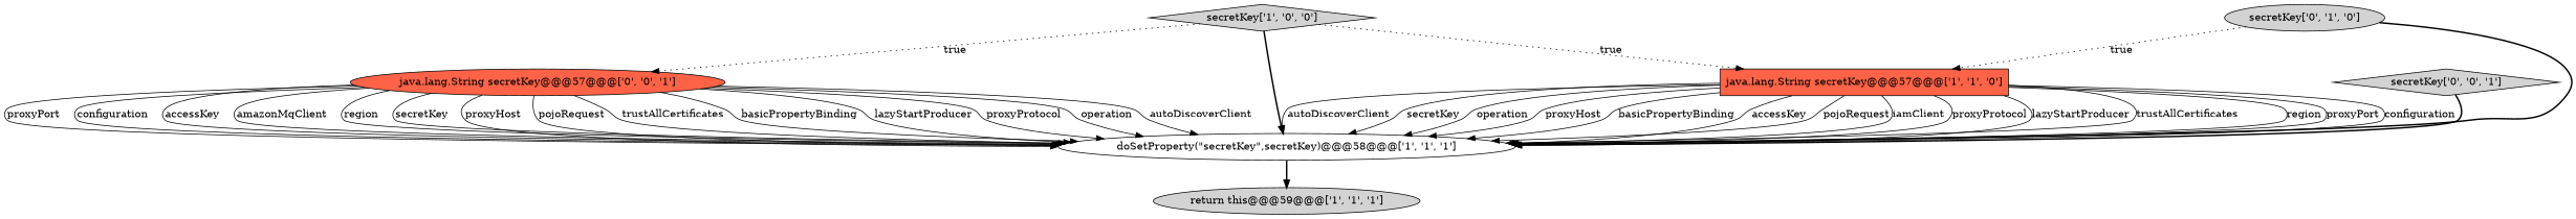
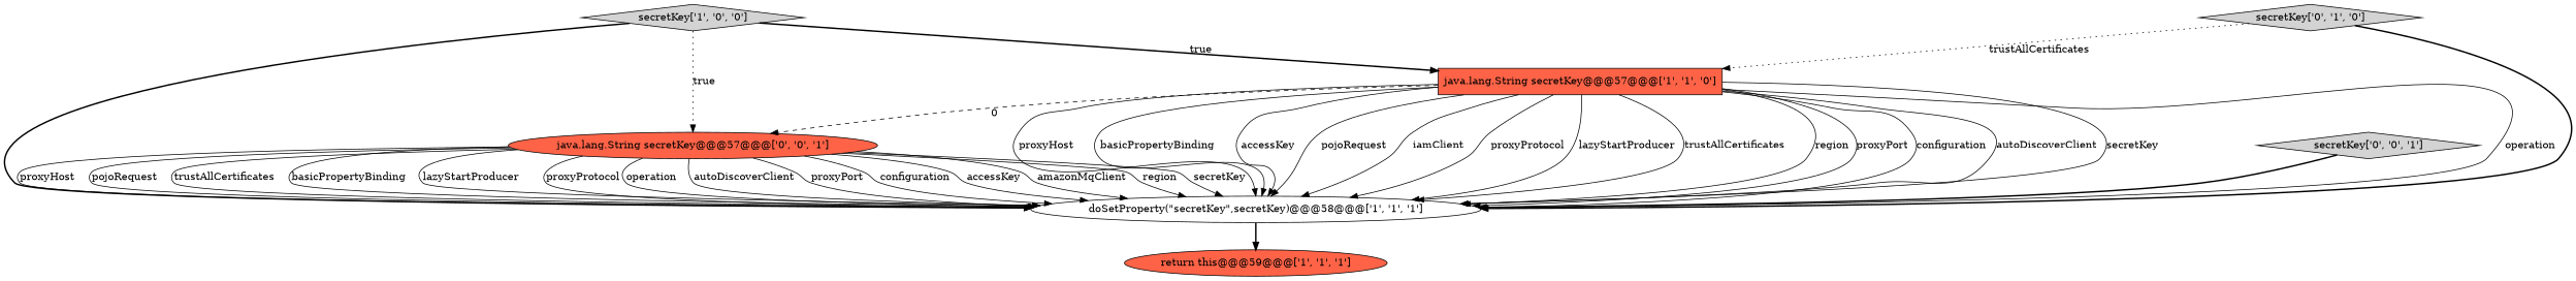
  digraph {
    node [fillcolor=lightgray shape=ellipse style=filled]
    edge [style=solid]
    n1 [fillcolor=tomato label="java.lang.String secretKey@@@57@@@['1', '1', '0']" shape=box]
    n2 [fillcolor=white label="doSetProperty(\"secretKey\",secretKey)@@@58@@@['1', '1', '1']"]
    n3 [fillcolor=tomato label="java.lang.String secretKey@@@57@@@['0', '0', '1']"]
-   n4 [label="return this@@@59@@@['1', '1', '1']"]
+   n4 [fillcolor=tomato label="return this@@@59@@@['1', '1', '1']"]
    n5 [label="secretKey['0', '0', '1']" shape=diamond]
    n6 [label="secretKey['1', '0', '0']" shape=diamond]
-   n7 [label="secretKey['0', '1', '0']"]
+   n7 [label="secretKey['0', '1', '0']" shape=diamond]
    n1 -> n2 [label=region]
    n1 -> n2 [label=proxyPort]
    n1 -> n2 [label=configuration]
    n1 -> n2 [label=autoDiscoverClient]
    n1 -> n2 [label=secretKey]
    n1 -> n2 [label=operation]
    n1 -> n2 [label=proxyHost]
    n1 -> n2 [label=basicPropertyBinding]
    n1 -> n2 [label=accessKey]
    n1 -> n2 [label=pojoRequest]
    n1 -> n2 [label=iamClient]
    n1 -> n2 [label=proxyProtocol]
    n1 -> n2 [label=lazyStartProducer]
    n1 -> n2 [label=trustAllCertificates]
+   n1 -> n3 [label=0 style=dashed]
    n2 -> n4 [style=bold]
    n3 -> n2 [label=operation]
    n3 -> n2 [label=autoDiscoverClient]
    n3 -> n2 [label=proxyPort]
    n3 -> n2 [label=configuration]
    n3 -> n2 [label=accessKey]
    n3 -> n2 [label=amazonMqClient]
    n3 -> n2 [label=region]
    n3 -> n2 [label=secretKey]
    n3 -> n2 [label=proxyHost]
    n3 -> n2 [label=pojoRequest]
    n3 -> n2 [label=trustAllCertificates]
    n3 -> n2 [label=basicPropertyBinding]
    n3 -> n2 [label=lazyStartProducer]
    n3 -> n2 [label=proxyProtocol]
    n5 -> n2 [style=bold]
-   n6 -> n1 [label=true style=dotted]
+   n6 -> n1 [label=true style=bold]
    n6 -> n2 [style=bold]
    n6 -> n3 [label=true style=dotted]
-   n7 -> n1 [label=true style=dotted]
+   n7 -> n1 [label=trustAllCertificates style=dotted]
    n7 -> n2 [style=bold]
  }
